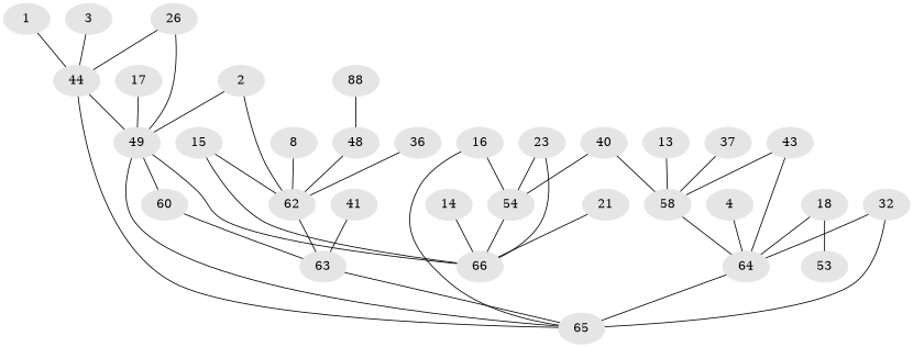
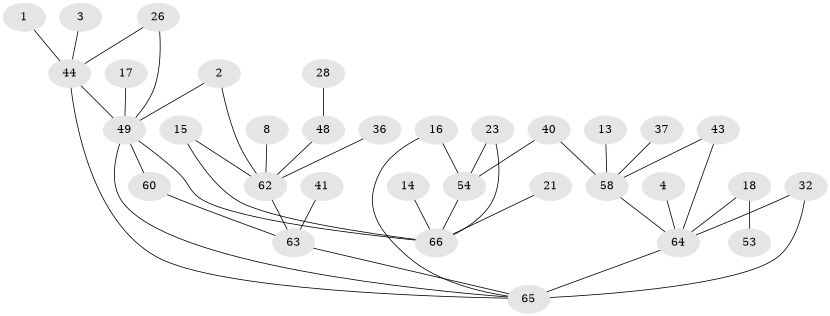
  graph {
    node [color=gray90 style=filled]
    edge [weight=1.0]
    1
    44
    49
    65
    2
    62
    66
    60
    63
    3
    4
    64
    8
    13
    58
    14
    15
    16
    54
    17
    18
    53
    21
    23
    26
-   28 [label=88]
+   28
    48
    40
    36
    37
    n31 [label=32]
    41
    43
    1 -- 44
    44 -- 49
    44 -- 65
    49 -- 65
    49 -- 66
    49 -- 60
    2 -- 49
    2 -- 62
    62 -- 63
    60 -- 63
    63 -- 65
    3 -- 44
    4 -- 64
    64 -- 65
    8 -- 62
    13 -- 58
    58 -- 64
    14 -- 66
    15 -- 62
    15 -- 66
    16 -- 65
    16 -- 54 [weight=2.0]
    54 -- 66
    17 -- 49
    18 -- 64
    18 -- 53
    21 -- 66
    23 -- 66
    23 -- 54
    26 -- 44
    26 -- 49
    28 -- 48
    48 -- 62 [weight=2.0]
    40 -- 58
    40 -- 54
    36 -- 62
    37 -- 58
    n31 -- 65 [weight=3.0]
    n31 -- 64
    41 -- 63
    43 -- 64
    43 -- 58
  }
